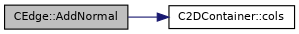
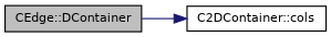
  digraph {
    rankdir=LR
    node [color=black fontname=Helvetica fontsize=10 shape=record style=filled]
-   n1 [fillcolor=grey75 fontcolor=black height=0.2 label="CEdge::AddNormal" width=0.4]
+   n1 [fillcolor=grey75 fontcolor=black height=0.2 label="CEdge::DContainer" width=0.4]
    n2 [fillcolor=white height=0.2 label="C2DContainer::cols" width=0.4]
    n1 -> n2 [color=midnightblue fontname=Helvetica fontsize=10 labelfontname=Helvetica labelfontsize=10 style=solid]
  }
